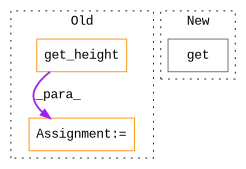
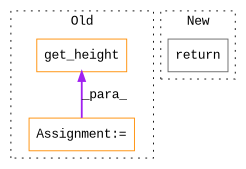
  digraph {
    fontname="Liberation Mono"
    node [shape=box color=darkorange fontname="Liberation Mono"]
    n1 [a=32 l=12 label=get_height s=1221]
    n2 [a=7 l=1 label="Assignment:=" s=1149]
-   n3 [a=41 l=7 label=get s=2329 color=gray40]
+   n3 [a=41 l=7 label=return s=2329 color=gray40]
    subgraph cluster_1 {
      label=Old
      style=dotted
      n1
      n2
    }
    subgraph cluster_2 {
      label=New
      style=dotted
      n3
    }
-   n1 -> n2 [label=_para_ color=purple style=bold fontname="Liberation Mono"]
+   n2 -> n1 [label=_para_ color=purple style=bold fontname="Liberation Mono"]
  }
